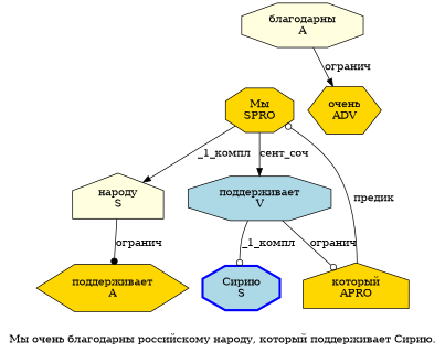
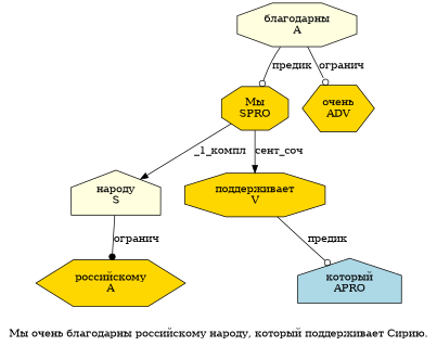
  digraph {
    label="Мы очень благодарны российскому народу, который поддерживает Сирию."
    node [fillcolor=gold penwidth=1 shape=octagon style=filled]
    edge [arrowhead=normal]
    n1 [label="Мы\nSPRO"]
    n2 [fillcolor=lightyellow label="народу\nS" shape=house]
-   n3 [fillcolor=lightblue label="поддерживает\nV"]
+   n3 [label="поддерживает\nV"]
    n4 [label="очень\nADV" shape=hexagon]
    n5 [fillcolor=lightyellow label="благодарны\nA"]
-   n6 [label="поддерживает\nA" shape=hexagon]
-   n7 [label="который\nAPRO" shape=house]
-   n8 [color=blue fillcolor=lightblue label="Сирию\nS" penwidth=3]
+   n6 [label="российскому\nA" shape=hexagon]
+   n7 [fillcolor=lightblue label="который\nAPRO" shape=house]
    n1 -> n2 [label="_1_компл"]
    n1 -> n3 [label="сент_соч"]
    n2 -> n6 [arrowhead=dot label="огранич"]
-   n3 -> n7 [arrowhead=odot label="огранич"]
-   n3 -> n8 [arrowhead=odot label="_1_компл"]
-   n7 -> n1 [arrowhead=odot label="предик"]
-   n5 -> n4 [label="огранич"]
+   n3 -> n7 [arrowhead=odot label="предик"]
+   n5 -> n1 [arrowhead=odot label="предик"]
+   n5 -> n4 [arrowhead=odot label="огранич"]
  }
